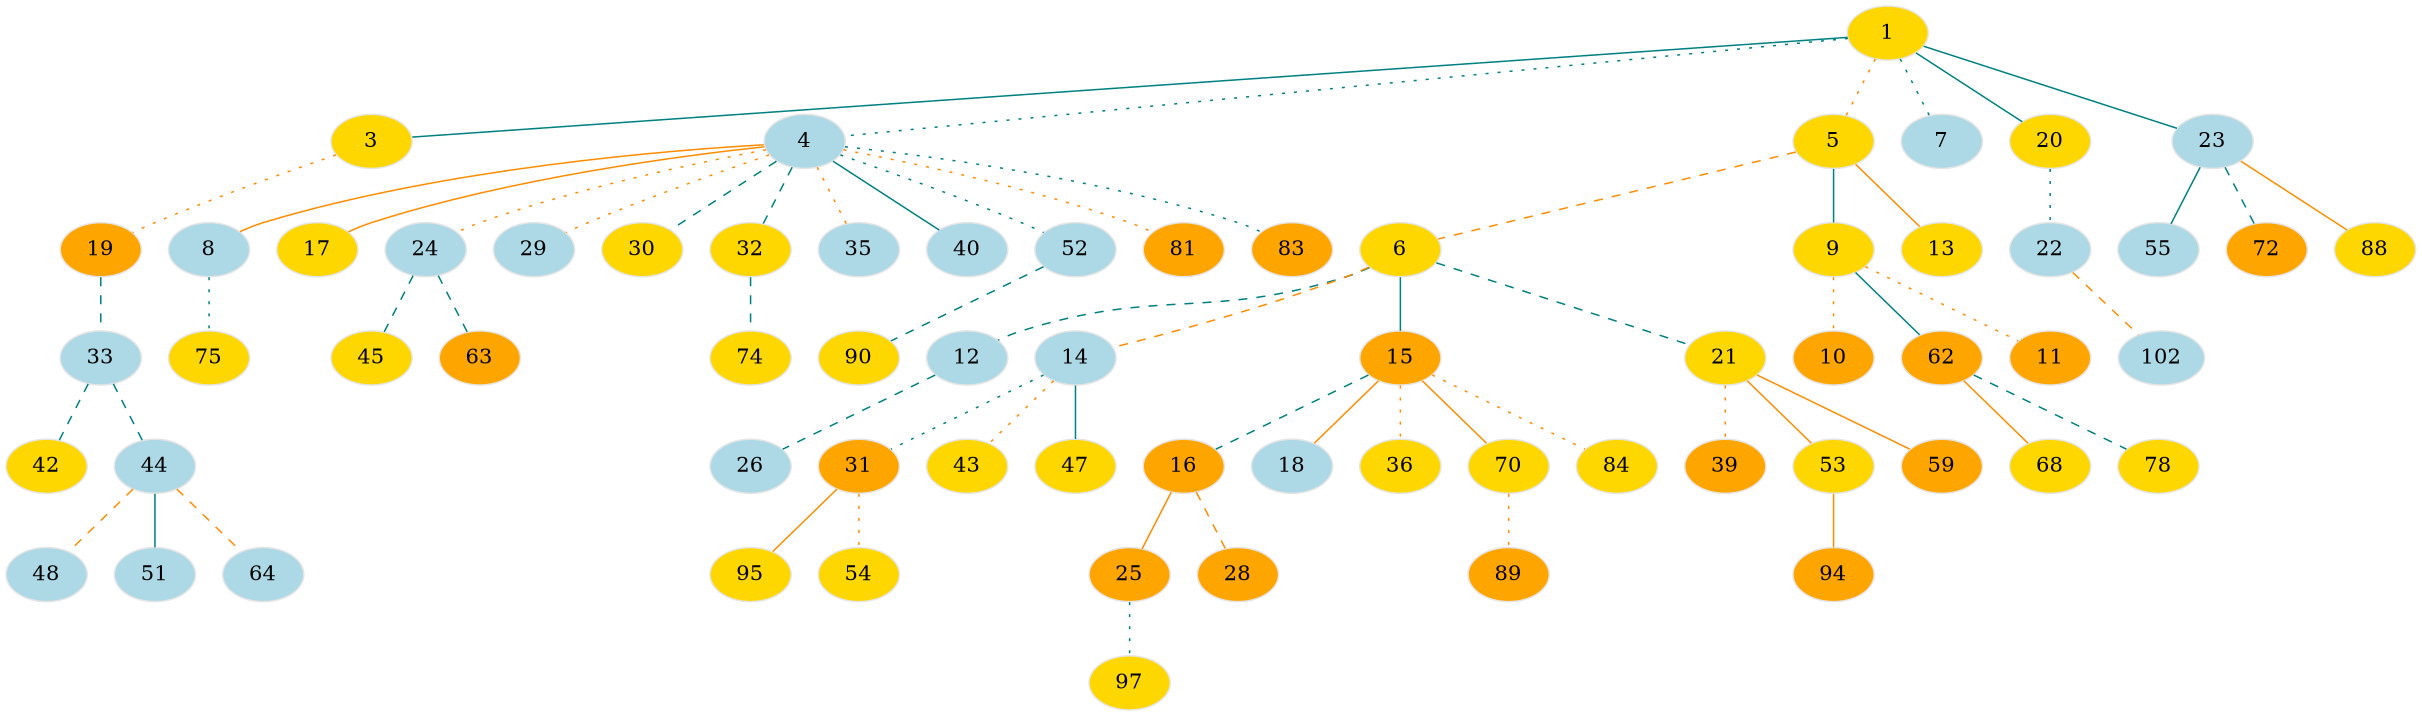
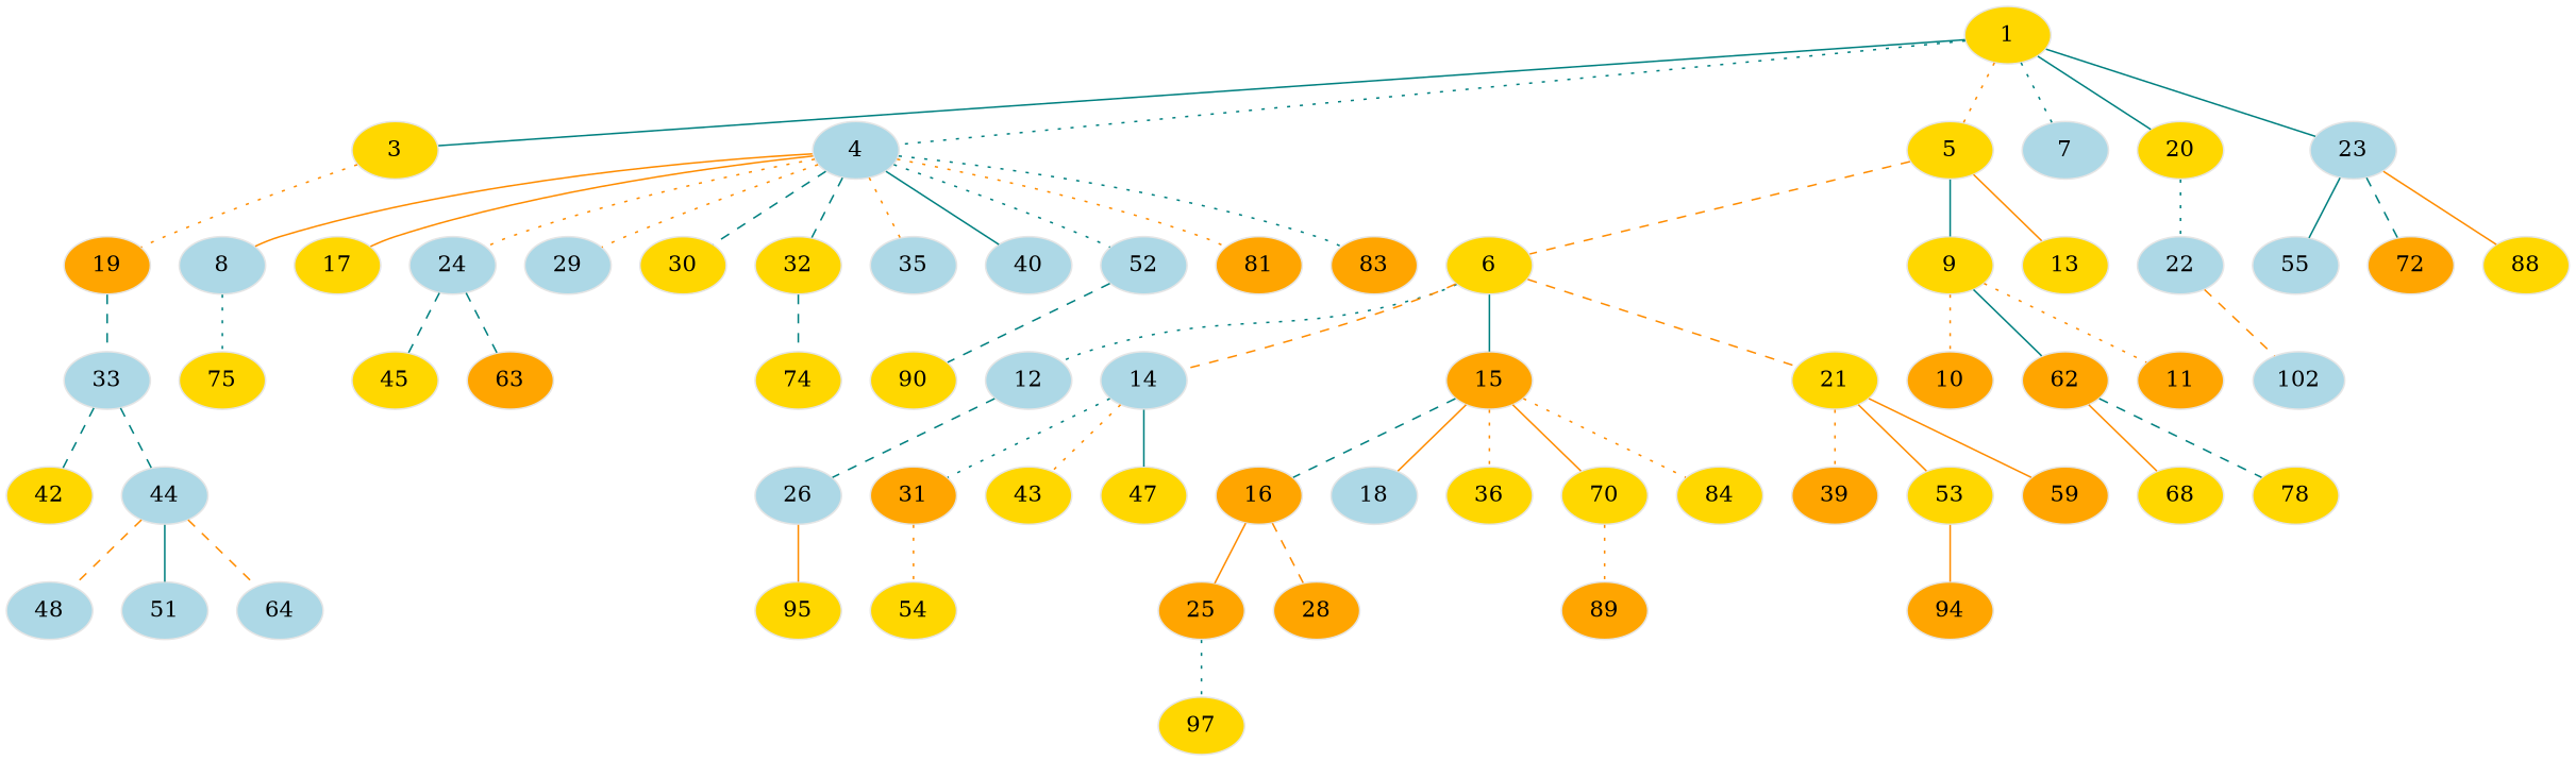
  graph {
    node [color=gray90 fillcolor=gold style=filled]
    edge [color=teal style=dotted]
    1 [super="+2"]
    3 [super="+91"]
    4 [fillcolor=lightblue super="+27"]
    5 [super="+37"]
    7 [fillcolor=lightblue]
    20
    23 [fillcolor=lightblue super="+71"]
    19 [fillcolor=orange]
    8 [fillcolor=lightblue super="+85"]
    17 [super="+86"]
    24 [fillcolor=lightblue super="+56"]
    29 [fillcolor=lightblue]
    30 [super="+99"]
    32 [super="+61"]
    35 [fillcolor=lightblue super="+96"]
    40 [fillcolor=lightblue super="+79"]
    52 [fillcolor=lightblue super="+64"]
    81 [fillcolor=orange]
    83 [fillcolor=orange]
    6
    9 [super="+65"]
    13 [super="+93"]
    22 [fillcolor=lightblue super="+41"]
    55 [fillcolor=lightblue]
    72 [fillcolor=orange]
    88
    33 [fillcolor=lightblue super="+34"]
    75
    45
    63 [fillcolor=orange]
    74
    90
    12 [fillcolor=lightblue super="+49"]
    14 [fillcolor=lightblue super="+73"]
    15 [fillcolor=orange super="+58"]
    21 [super="+38"]
    10 [fillcolor=orange super="+77"]
    62 [fillcolor=orange super="+67"]
    11 [fillcolor=orange super="+104"]
    26 [fillcolor=lightblue]
    31 [fillcolor=orange]
    43 [super="+46"]
    47 [super="+92"]
    16 [fillcolor=orange super="+69"]
    18 [fillcolor=lightblue super="+50"]
    36 [super="+60"]
    70
    84 [super="+100"]
    39 [fillcolor=orange super="+82"]
    53 [super="+57"]
    59 [fillcolor=orange super="+76"]
    68
    78
    54
    95 [super="+103"]
    25 [fillcolor=orange]
    28 [fillcolor=orange]
    89 [fillcolor=orange]
    97 [super="+101"]
    42
    44 [fillcolor=lightblue super="+80"]
    102 [fillcolor=lightblue]
    94 [fillcolor=orange]
    48 [fillcolor=lightblue]
    51 [fillcolor=lightblue super="+87"]
    n66 [fillcolor=lightblue label=64]
    1 -- 3 [style=solid]
    1 -- 4
    1 -- 5 [color=darkorange]
    1 -- 7
    1 -- 20 [style=solid]
    1 -- 23 [style=solid]
    3 -- 19 [color=darkorange]
    4 -- 8 [color=darkorange style=solid]
    4 -- 17 [color=darkorange style=solid]
    4 -- 24 [color=darkorange]
    4 -- 29 [color=darkorange]
    4 -- 30 [style=dashed]
    4 -- 32 [style=dashed]
    4 -- 35 [color=darkorange]
    4 -- 40 [style=solid]
    4 -- 52
    4 -- 81 [color=darkorange]
    4 -- 83
    5 -- 6 [color=darkorange style=dashed]
    5 -- 9 [style=solid]
    5 -- 13 [color=darkorange style=solid]
    20 -- 22
    23 -- 55 [style=solid]
    23 -- 72 [style=dashed]
    23 -- 88 [color=darkorange style=solid]
    19 -- 33 [style=dashed]
    8 -- 75
    24 -- 45 [style=dashed]
    24 -- 63 [style=dashed]
    32 -- 74 [style=dashed]
    52 -- 90 [style=dashed]
-   6 -- 12 [style=dashed]
+   6 -- 12
    6 -- 14 [color=darkorange style=dashed]
    6 -- 15 [style=solid]
-   6 -- 21 [style=dashed]
+   6 -- 21 [color=darkorange style=dashed]
    9 -- 10 [color=darkorange]
    9 -- 62 [style=solid]
    9 -- 11 [color=darkorange]
    22 -- 102 [color=darkorange style=dashed]
    33 -- 42 [style=dashed]
    33 -- 44 [style=dashed]
    12 -- 26 [style=dashed]
    14 -- 31
    14 -- 43 [color=darkorange]
    14 -- 47 [style=solid]
    15 -- 16 [style=dashed]
    15 -- 18 [color=darkorange style=solid]
    15 -- 36 [color=darkorange]
    15 -- 70 [color=darkorange style=solid]
    15 -- 84 [color=darkorange]
    21 -- 39 [color=darkorange]
    21 -- 53 [color=darkorange style=solid]
    21 -- 59 [color=darkorange style=solid]
    62 -- 68 [color=darkorange style=solid]
    62 -- 78 [style=dashed]
    31 -- 54 [color=darkorange]
-   31 -- 95 [color=darkorange style=solid]
+   26 -- 95 [color=darkorange style=solid]
    16 -- 25 [color=darkorange style=solid]
    16 -- 28 [color=darkorange style=dashed]
    70 -- 89 [color=darkorange]
    53 -- 94 [color=darkorange style=solid]
    25 -- 97
    44 -- 48 [color=darkorange style=dashed]
    44 -- 51 [style=solid]
    44 -- n66 [color=darkorange style=dashed]
  }
